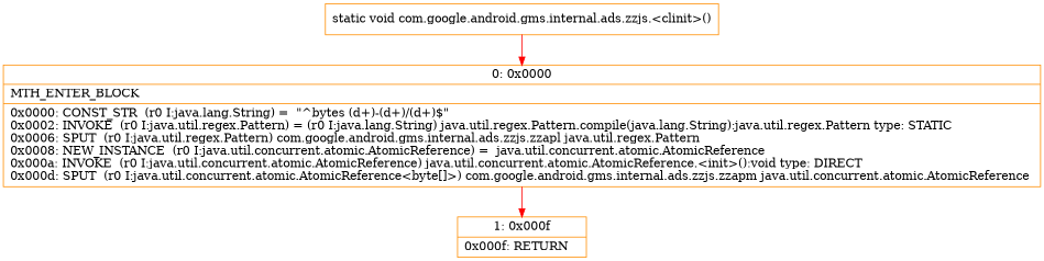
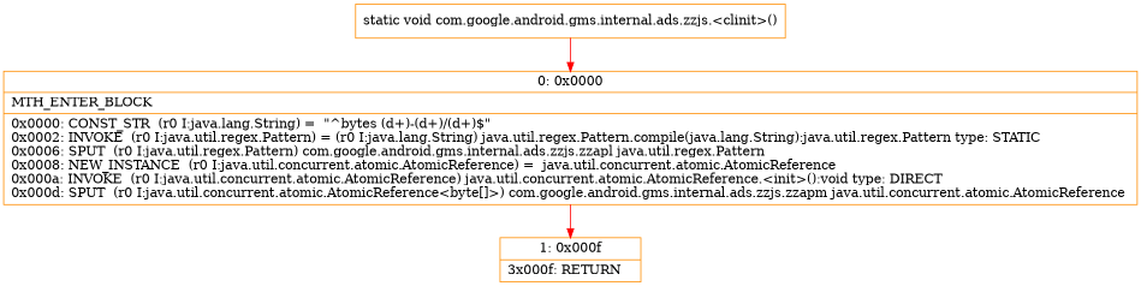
  digraph {
    node [shape=record color=darkorange]
    edge [color=red]
    n1 [label="{0\:\ 0x0000|MTH_ENTER_BLOCK\l|0x0000: CONST_STR  (r0 I:java.lang.String) =  \"^bytes (d+)\-(d+)\/(d+)$\" \l0x0002: INVOKE  (r0 I:java.util.regex.Pattern) = (r0 I:java.lang.String) java.util.regex.Pattern.compile(java.lang.String):java.util.regex.Pattern type: STATIC \l0x0006: SPUT  (r0 I:java.util.regex.Pattern) com.google.android.gms.internal.ads.zzjs.zzapl java.util.regex.Pattern \l0x0008: NEW_INSTANCE  (r0 I:java.util.concurrent.atomic.AtomicReference) =  java.util.concurrent.atomic.AtomicReference \l0x000a: INVOKE  (r0 I:java.util.concurrent.atomic.AtomicReference) java.util.concurrent.atomic.AtomicReference.\<init\>():void type: DIRECT \l0x000d: SPUT  (r0 I:java.util.concurrent.atomic.AtomicReference\<byte[]\>) com.google.android.gms.internal.ads.zzjs.zzapm java.util.concurrent.atomic.AtomicReference \l}"]
-   n2 [label="{1\:\ 0x000f|0x000f: RETURN   \l}"]
+   n2 [label="{1\:\ 0x000f|3x000f: RETURN   \l}"]
    n3 [label="{static void com.google.android.gms.internal.ads.zzjs.\<clinit\>() }"]
    n1 -> n2
    n3 -> n1
  }
